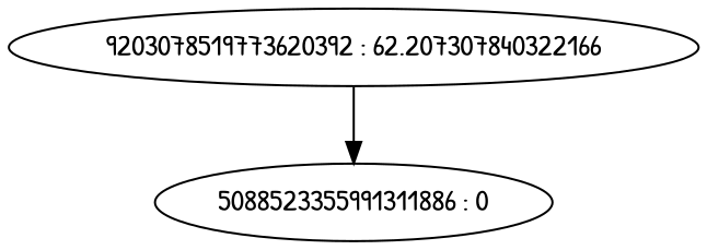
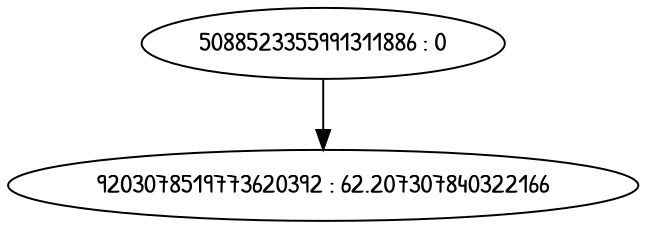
  digraph {
    fontname="Patrick Hand"
    node [fontname="Patrick Hand"]
    n1 [label="5088523355991311886 : 0"]
    n2 [label="9203078519773620392 : 62.207307840322166"]
-   n2 -> n1 [fontname="Patrick Hand"]
+   n1 -> n2 [fontname="Patrick Hand"]
  }
